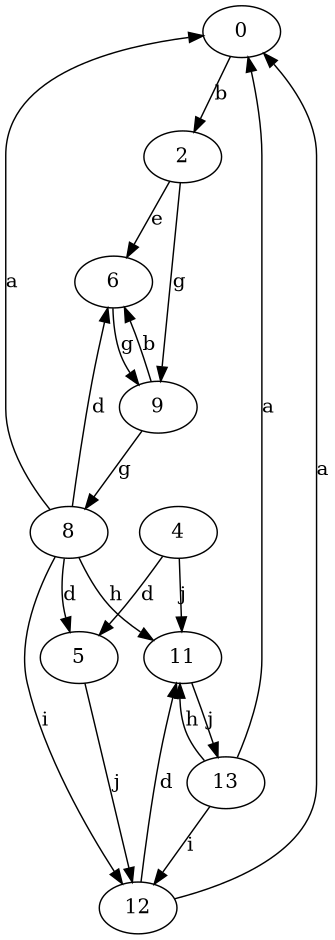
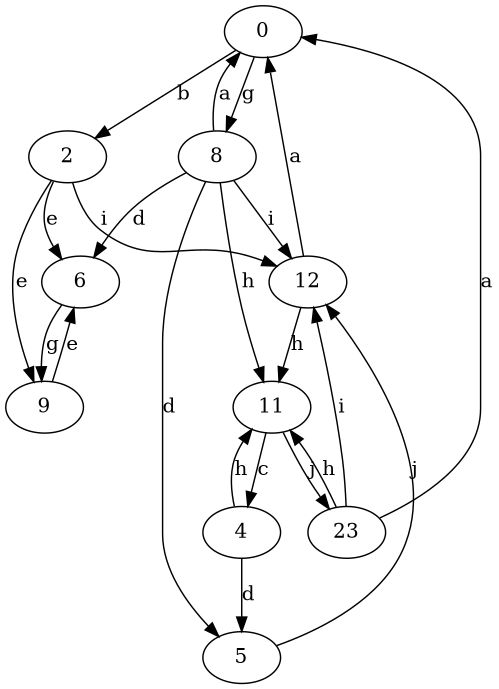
  strict digraph {
    0
    2
    8
    6
    9
    12
    5
    11
    4
-   13
+   13 [label=23]
    0 -> 2 [label=b]
-   9 -> 8 [label=g]
+   0 -> 8 [label=g]
    2 -> 6 [label=e]
-   2 -> 9 [label=g]
+   2 -> 9 [label=e]
+   2 -> 12 [label=i]
    8 -> 0 [label=a]
    8 -> 6 [label=d]
    8 -> 12 [label=i]
    8 -> 5 [label=d]
    8 -> 11 [label=h]
    6 -> 9 [label=g]
-   9 -> 6 [label=b]
+   9 -> 6 [label=e]
    12 -> 0 [label=a]
-   12 -> 11 [label=d]
+   12 -> 11 [label=h]
    5 -> 12 [label=j]
+   11 -> 4 [label=c]
    11 -> 13 [label=j]
    4 -> 5 [label=d]
-   4 -> 11 [label=j]
+   4 -> 11 [label=h]
    13 -> 0 [label=a]
    13 -> 12 [label=i]
    13 -> 11 [label=h]
  }
